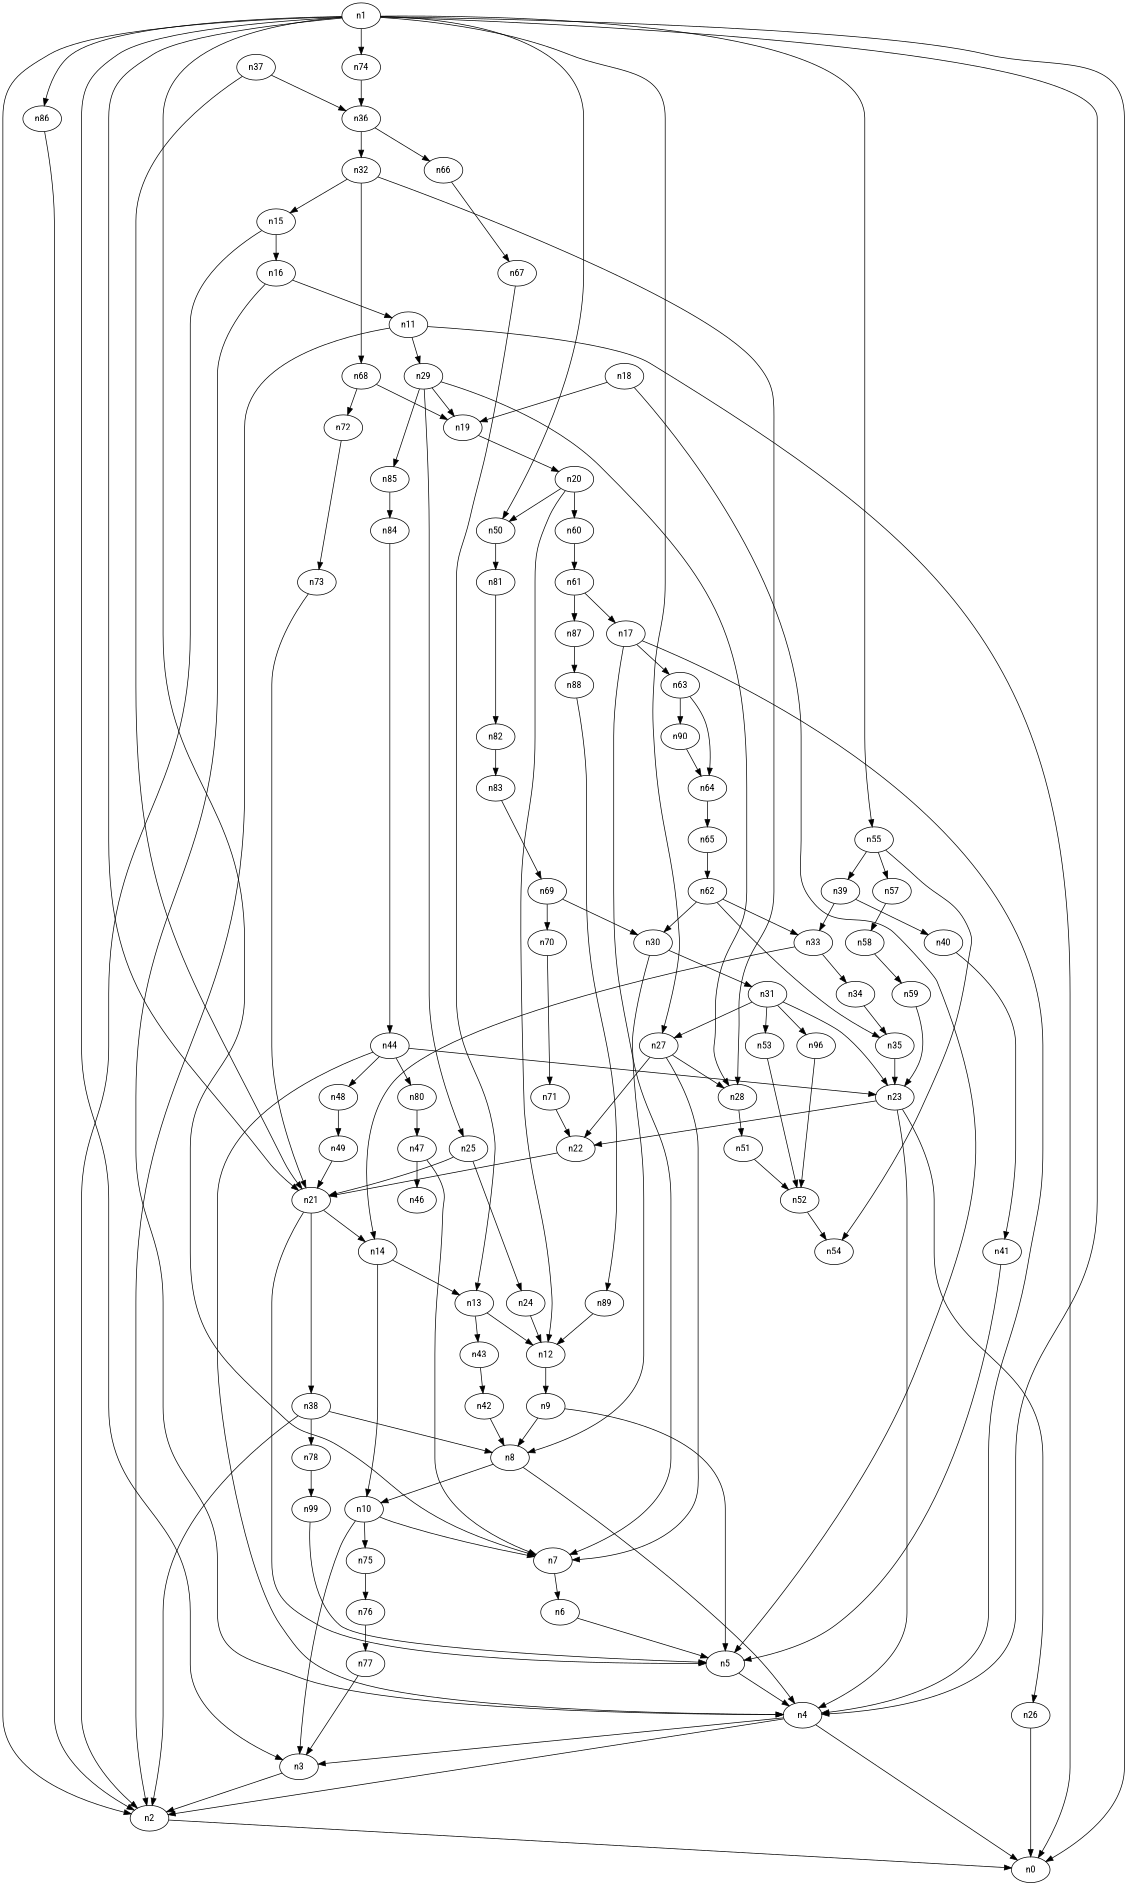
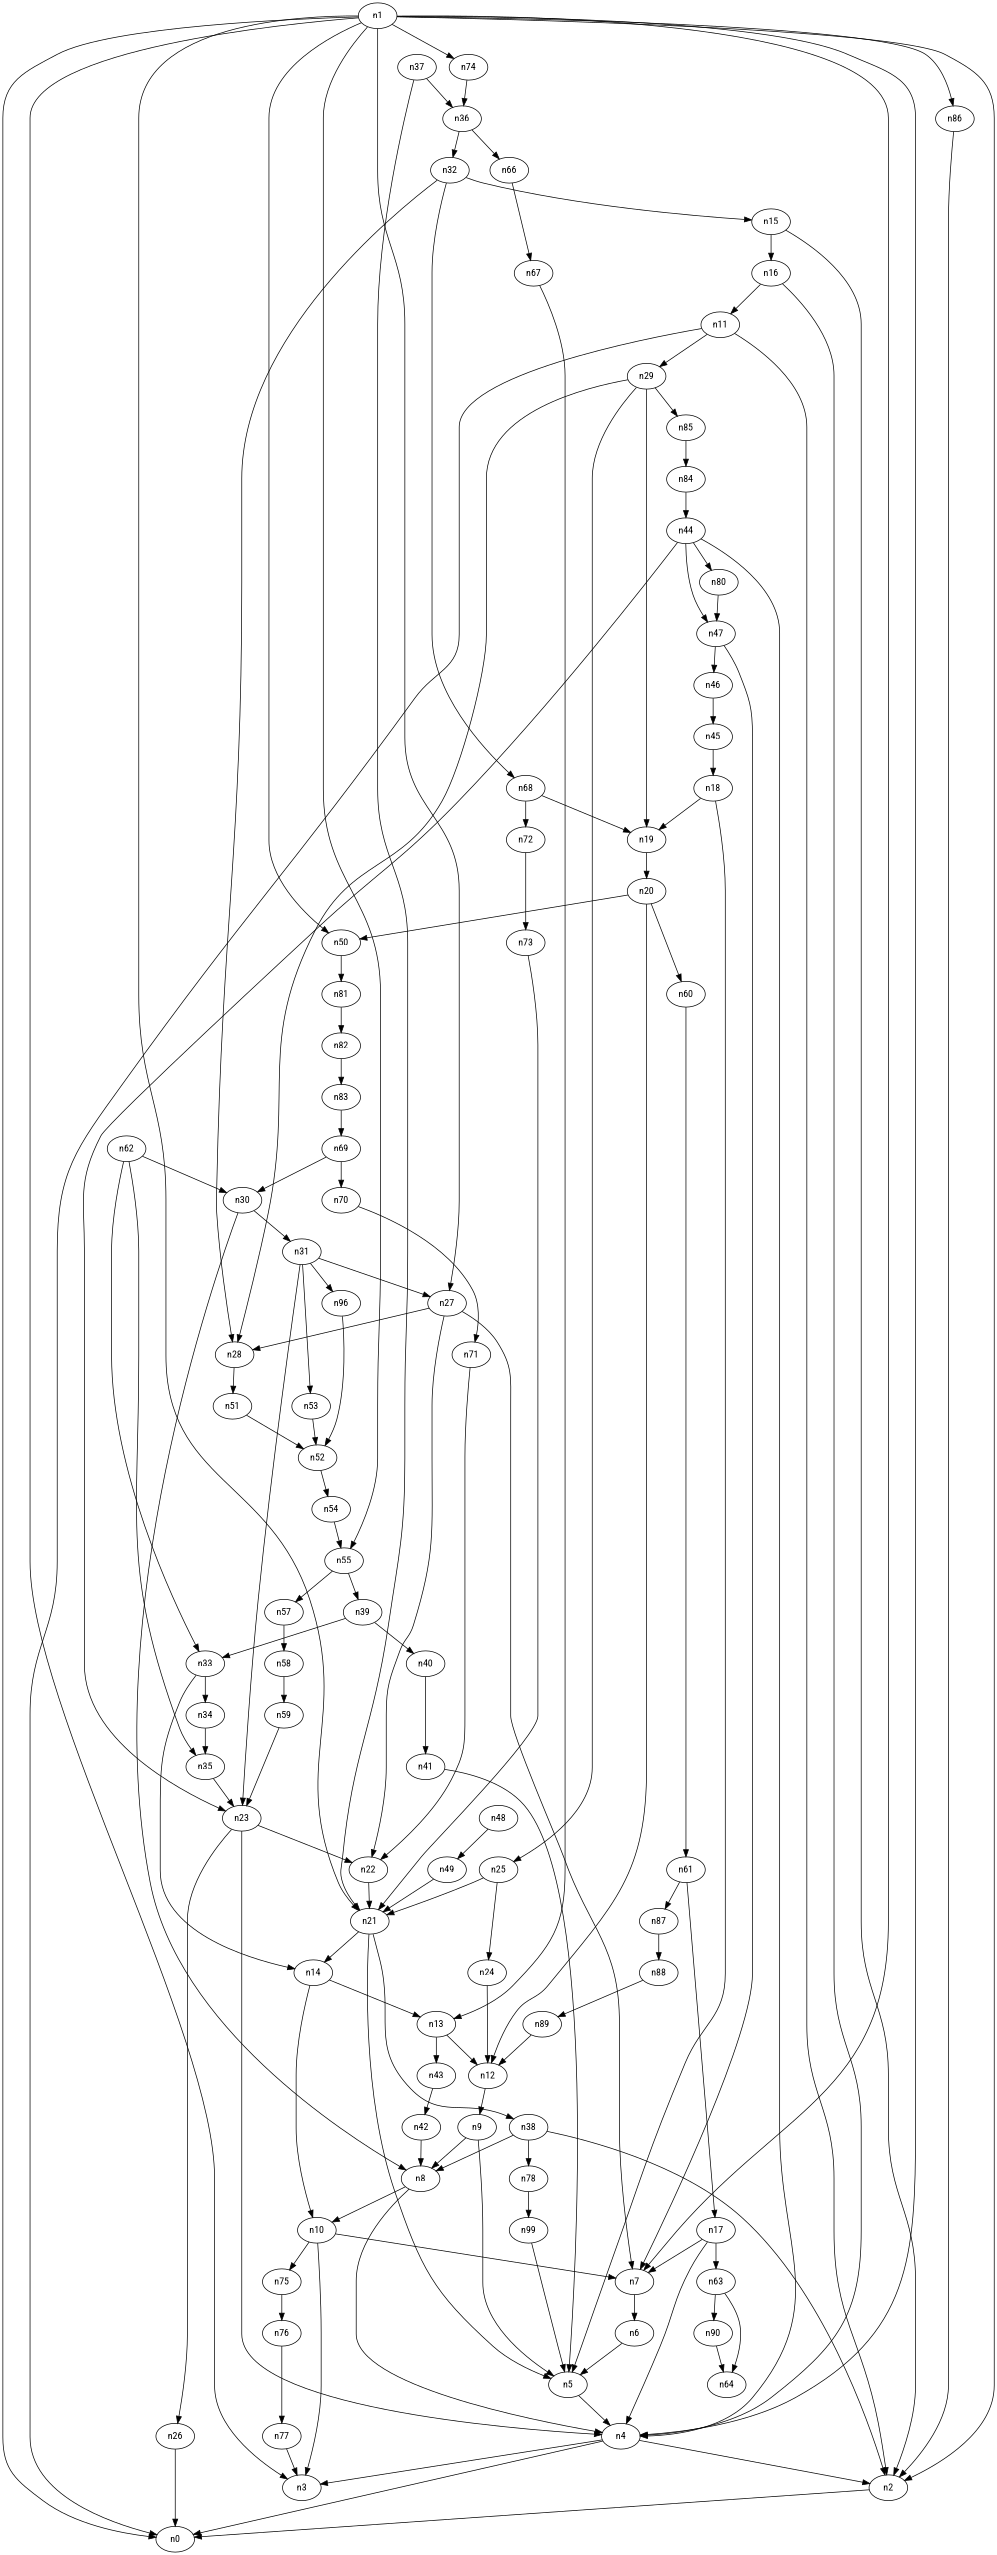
  digraph {
    fontname="Roboto Condensed"
    node [fontname="Roboto Condensed"]
    edge [fontname="Roboto Condensed"]
    n1
    n0
    n2
    n3
    n4
    n7
    n21
    n27
    n50
    n55
    n74
    n86
    n6
    n5
    n14
    n38
    n22
    n28
    n81
    n39
    n57
    n36
    n10
    n13
    n8
    n78
    n51
    n20
    n12
    n60
    n82
    n33
    n40
    n58
    n32
    n66
    n75
    n76
    n9
    n77
    n11
    n29
    n19
    n25
    n85
    n24
    n84
    n43
    n42
    n15
    n16
    n17
    n63
    n64
    n90
-   n65
    n18
    n61
    n87
    n79 [label=n99]
    n23
    n26
    n52
    n54
    n44
    n30
    n31
    n53
    n56 [label=n96]
    n68
    n72
    n73
    n34
    n35
    n37
    n67
    n41
    n48
    n80
    n49
    n47
    n46
+   n45
    n83
    n59
    n88
    n89
    n62
    n69
    n70
    n71
    n1 -> n0
    n1 -> n2
    n1 -> n3
    n1 -> n4
    n1 -> n7
    n1 -> n21
    n1 -> n27
    n1 -> n50
    n1 -> n55
    n1 -> n74
    n1 -> n86
    n2 -> n0
-   n3 -> n2
    n4 -> n0
    n4 -> n2
    n4 -> n3
    n7 -> n6
    n21 -> n5
    n21 -> n14
    n21 -> n38
    n27 -> n7
    n27 -> n22
    n27 -> n28
    n50 -> n81
    n55 -> n39
    n55 -> n57
    n74 -> n36
    n86 -> n2
    n6 -> n5
    n5 -> n4
    n14 -> n10
    n14 -> n13
    n38 -> n2
    n38 -> n8
    n38 -> n78
    n22 -> n21
    n28 -> n51
    n81 -> n82
    n39 -> n33
    n39 -> n40
    n57 -> n58
    n36 -> n32
    n36 -> n66
    n10 -> n3
    n10 -> n7
    n10 -> n75
    n13 -> n12
    n13 -> n43
    n8 -> n4
    n8 -> n10
    n78 -> n79
    n51 -> n52
    n20 -> n50
    n20 -> n12
    n20 -> n60
    n12 -> n9
    n60 -> n61
    n82 -> n83
    n33 -> n14
    n33 -> n34
    n40 -> n41
    n58 -> n59
    n32 -> n28
    n32 -> n15
    n32 -> n68
    n66 -> n67
    n75 -> n76
    n76 -> n77
    n9 -> n5
    n9 -> n8
    n77 -> n3
    n11 -> n0
    n11 -> n2
    n11 -> n29
    n29 -> n28
    n29 -> n19
    n29 -> n25
    n29 -> n85
    n19 -> n20
    n25 -> n21
    n25 -> n24
    n85 -> n84
    n24 -> n12
    n84 -> n44
    n43 -> n42
    n42 -> n8
    n15 -> n2
    n15 -> n16
    n16 -> n4
    n16 -> n11
    n17 -> n4
    n17 -> n7
    n17 -> n63
    n63 -> n64
    n63 -> n90
-   n64 -> n65
    n90 -> n64
-   n65 -> n62
    n18 -> n5
    n18 -> n19
    n61 -> n17
    n61 -> n87
    n87 -> n88
    n79 -> n5
    n23 -> n4
    n23 -> n22
    n23 -> n26
    n26 -> n0
    n52 -> n54
-   n55 -> n54
+   n54 -> n55
    n44 -> n4
    n44 -> n23
-   n44 -> n48
+   n44 -> n47
    n44 -> n80
    n30 -> n8
    n30 -> n31
    n31 -> n27
    n31 -> n23
    n31 -> n53
    n31 -> n56
    n53 -> n52
    n56 -> n52
    n68 -> n19
    n68 -> n72
    n72 -> n73
    n73 -> n21
    n34 -> n35
    n35 -> n23
    n37 -> n21
    n37 -> n36
    n67 -> n13
    n41 -> n5
    n48 -> n49
    n80 -> n47
    n49 -> n21
    n47 -> n7
    n47 -> n46
+   n46 -> n45
+   n45 -> n18
    n83 -> n69
    n59 -> n23
    n88 -> n89
    n89 -> n12
    n62 -> n33
    n62 -> n30
    n62 -> n35
    n69 -> n30
    n69 -> n70
    n70 -> n71
    n71 -> n22
  }
